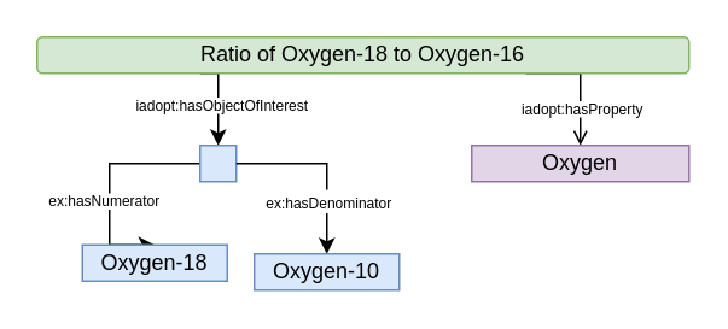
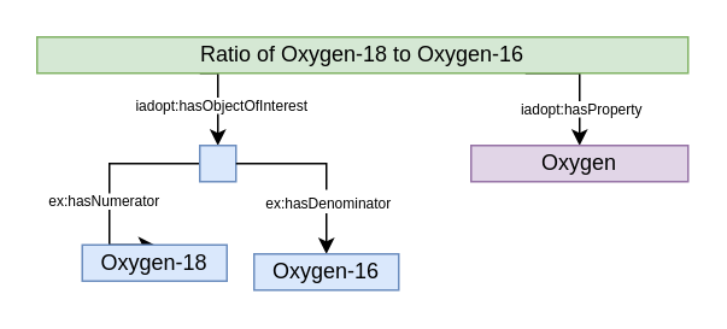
  <mxCell id="0" />
  <mxCell id="1" parent="0" />
- <mxCell id="2" style="edgeStyle=orthogonalEdgeStyle;rounded=0;orthogonalLoop=1;jettySize=auto;html=1;exitX=0.75;exitY=1;exitDx=0;exitDy=0;entryX=0.5;entryY=0;entryDx=0;entryDy=0;endArrow=open;" edge="1" parent="1" source="6" target="7"><mxGeometry relative="1" as="geometry"><Array as="points"><mxPoint x="320" y="40" /></Array></mxGeometry></mxCell>
+ <mxCell id="2" style="edgeStyle=orthogonalEdgeStyle;rounded=0;orthogonalLoop=1;jettySize=auto;html=1;exitX=0.75;exitY=1;exitDx=0;exitDy=0;entryX=0.5;entryY=0;entryDx=0;entryDy=0;" edge="1" parent="1" source="6" target="7"><mxGeometry relative="1" as="geometry"><Array as="points"><mxPoint x="320" y="40" /></Array></mxGeometry></mxCell>
  <mxCell id="3" value="iadopt:hasProperty" style="edgeLabel;html=1;align=center;verticalAlign=middle;resizable=0;points=[];fontSize=8;" vertex="1" connectable="0" parent="2"><mxGeometry x="0.273" relative="1" as="geometry"><mxPoint y="5" as="offset" /></mxGeometry></mxCell>
  <mxCell id="4" style="edgeStyle=orthogonalEdgeStyle;rounded=0;orthogonalLoop=1;jettySize=auto;html=1;exitX=0.25;exitY=1;exitDx=0;exitDy=0;entryX=0.5;entryY=0;entryDx=0;entryDy=0;" edge="1" parent="1" source="6" target="10"><mxGeometry relative="1" as="geometry"><Array as="points"><mxPoint x="120" y="40" /></Array></mxGeometry></mxCell>
  <mxCell id="5" value="iadopt:hasObjectOfInterest" style="edgeLabel;html=1;align=center;verticalAlign=middle;resizable=0;points=[];fontSize=8;" vertex="1" connectable="0" parent="4"><mxGeometry x="0.111" y="1" relative="1" as="geometry"><mxPoint as="offset" /></mxGeometry></mxCell>
- <mxCell id="6" value="Ratio of Oxygen-18 to Oxygen-16" style="whiteSpace=wrap;html=1;fillColor=#d5e8d4;strokeColor=#82b366;rounded=1;" vertex="1" parent="1"><mxGeometry x="20" y="20" width="360" height="20" as="geometry" /></mxCell>
+ <mxCell id="6" value="Ratio of Oxygen-18 to Oxygen-16" style="rounded=0;whiteSpace=wrap;html=1;fillColor=#d5e8d4;strokeColor=#82b366;" vertex="1" parent="1"><mxGeometry x="20" y="20" width="360" height="20" as="geometry" /></mxCell>
  <mxCell id="7" value="Oxygen" style="rounded=0;whiteSpace=wrap;html=1;fillColor=#e1d5e7;strokeColor=#9673a6;" vertex="1" parent="1"><mxGeometry x="260" y="80" width="120" height="20" as="geometry" /></mxCell>
  <mxCell id="8" style="edgeStyle=orthogonalEdgeStyle;rounded=0;orthogonalLoop=1;jettySize=auto;html=1;exitX=0;exitY=0.5;exitDx=0;exitDy=0;entryX=0.5;entryY=0;entryDx=0;entryDy=0;" edge="1" parent="1" source="10" target="13"><mxGeometry relative="1" as="geometry"><Array as="points"><mxPoint x="60" y="90" /></Array></mxGeometry></mxCell>
  <mxCell id="9" value="ex:hasNumerator" style="edgeLabel;html=1;align=center;verticalAlign=middle;resizable=0;points=[];fontSize=8;" vertex="1" connectable="0" parent="8"><mxGeometry x="-0.64" relative="1" as="geometry"><mxPoint x="-32" y="20" as="offset" /></mxGeometry></mxCell>
  <mxCell id="10" value="" style="rounded=0;whiteSpace=wrap;html=1;fillColor=#dae8fc;strokeColor=#6c8ebf;" vertex="1" parent="1"><mxGeometry x="110" y="80" width="20" height="20" as="geometry" /></mxCell>
  <mxCell id="11" value="" style="edgeStyle=orthogonalEdgeStyle;rounded=0;orthogonalLoop=1;jettySize=auto;html=1;exitX=1;exitY=0.5;exitDx=0;exitDy=0;entryX=0.5;entryY=0;entryDx=0;entryDy=0;" edge="1" parent="1" source="10" target="14"><mxGeometry relative="1" as="geometry"><mxPoint x="130" y="140" as="sourcePoint" /><mxPoint x="250" y="140" as="targetPoint" /><Array as="points"><mxPoint x="180" y="90" /></Array></mxGeometry></mxCell>
  <mxCell id="12" value="&lt;font style=&quot;font-size: 8px;&quot;&gt;ex:hasDenominator&lt;/font&gt;" style="edgeLabel;html=1;align=center;verticalAlign=middle;resizable=0;points=[];" vertex="1" connectable="0" parent="11"><mxGeometry x="0.482" relative="1" as="geometry"><mxPoint y="-4" as="offset" /></mxGeometry></mxCell>
  <mxCell id="13" value="Oxygen-18" style="rounded=0;whiteSpace=wrap;html=1;fillColor=#dae8fc;strokeColor=#6c8ebf;" vertex="1" parent="1"><mxGeometry x="45" y="135" width="80" height="20" as="geometry" /></mxCell>
- <mxCell id="14" value="Oxygen-10" style="rounded=0;whiteSpace=wrap;html=1;fillColor=#dae8fc;strokeColor=#6c8ebf;" vertex="1" parent="1"><mxGeometry x="140" y="140" width="80" height="20" as="geometry" /></mxCell>
+ <mxCell id="14" value="Oxygen-16" style="rounded=0;whiteSpace=wrap;html=1;fillColor=#dae8fc;strokeColor=#6c8ebf;" vertex="1" parent="1"><mxGeometry x="140" y="140" width="80" height="20" as="geometry" /></mxCell>
